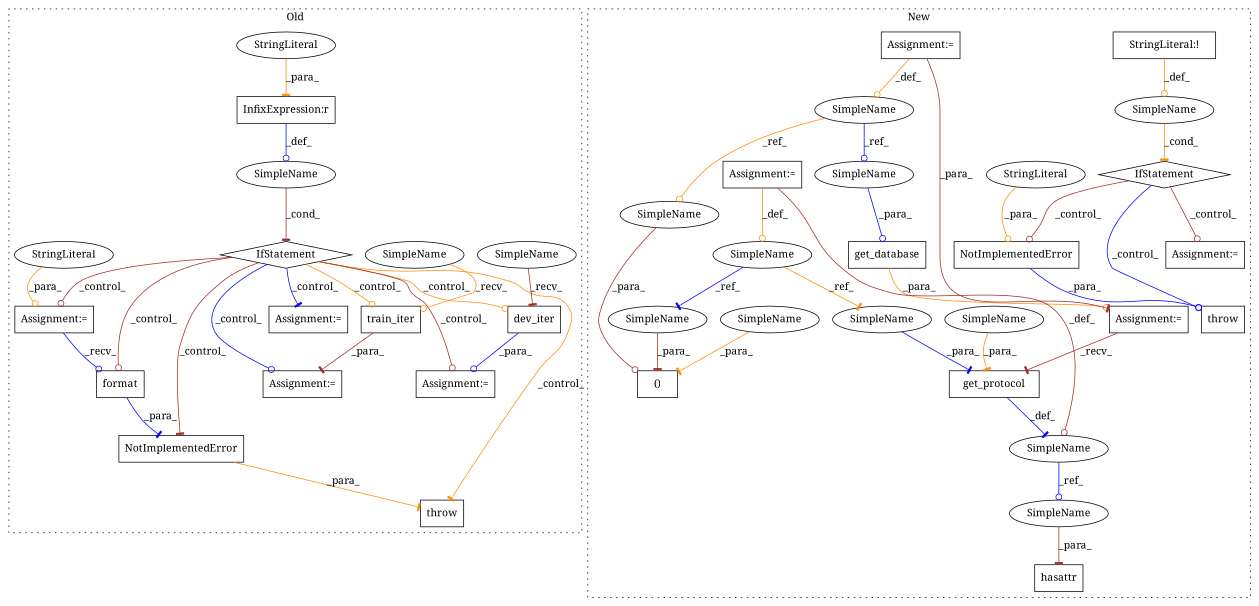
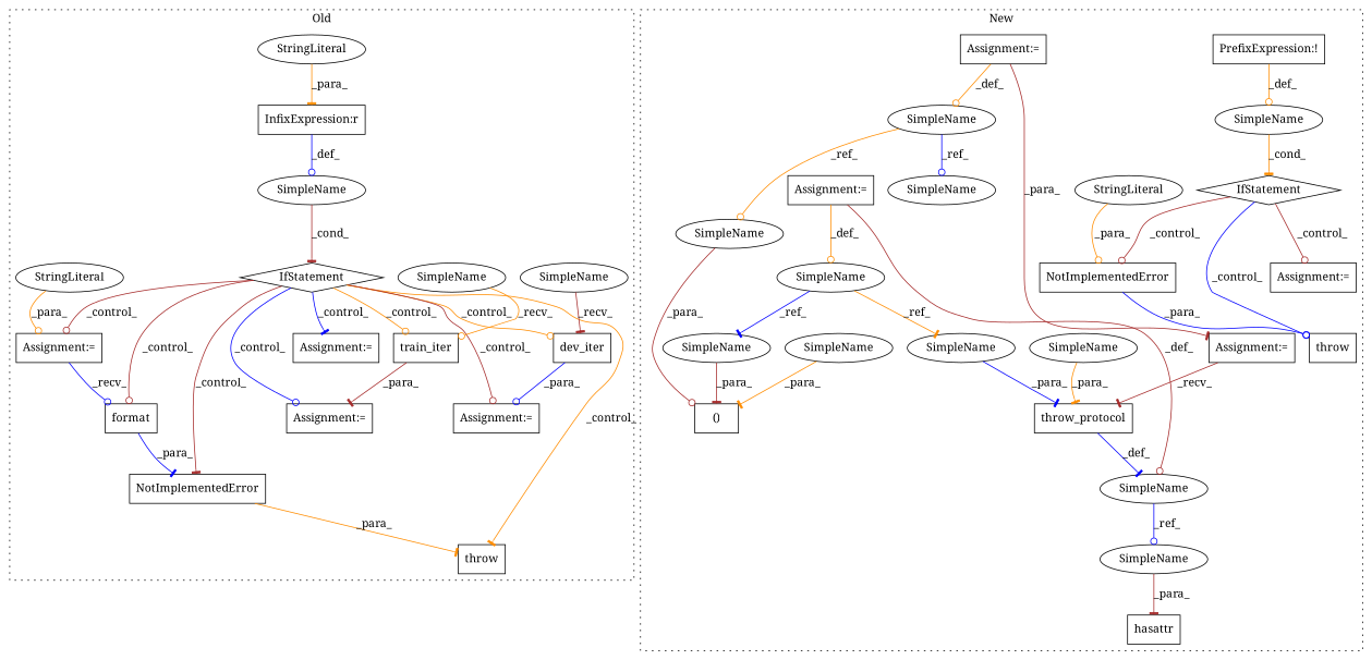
  digraph {
    fontname="Noto Serif"
    node [a=42 fontname="Noto Serif" l=1 shape=box]
    edge [arrowhead=odot color=darkorange fontname="Noto Serif"]
    n1 [a=32 l="7,1" label=format s="2517,2530"]
    n2 [label=SimpleName shape=ellipse l=""]
    n3 [a=53 l=6 label=throw s=2487]
    n4 [a=32 l="20,1" label=NotImplementedError s="2493,2531"]
    n5 [a=32 l=12 label=train_iter s=2315]
    n6 [a=32 l=10 label=dev_iter s=2398]
    n7 [a=25 l="4,2" label=IfStatement s="2088,2110" shape=diamond]
    n8 [a=27 l=4 label="InfixExpression:r" s=2099]
    n9 [a=45 l=7 label=StringLiteral s=2103 shape=ellipse]
    n10 [a=7 label="Assignment:=" s=2388]
    n11 [a=7 label="Assignment:=" s=2305]
    n12 [a=7 label="Assignment:=" s=2123]
    n13 [a=7 label="Assignment:=" s=2433]
    n14 [a=45 l=45 label=StringLiteral s=2434 shape=ellipse]
    n15 [l=8 label=SimpleName s=2306 shape=ellipse]
    n16 [l=8 label=SimpleName s=2389 shape=ellipse]
-   n17 [a=32 l="13,1" label=get_protocol s="2237,2263"]
-   n18 [a=38 label="StringLiteral:!" s=2274]
+   n17 [a=32 l="13,1" label=throw_protocol s="2237,2263"]
+   n18 [a=38 label="PrefixExpression:!" s=2274]
    n19 [a=32 l="20,1" label=NotImplementedError s="2315,2337"]
    n20 [label=SimpleName shape=ellipse l=""]
    n21 [a=53 l=6 label=throw s=2309]
-   n22 [a=32 l="13,1" label=get_database s="2181,2212"]
    n23 [a=45 l=2 label=StringLiteral s=2335 shape=ellipse]
    n24 [l=8 label=SimpleName s=2219 shape=ellipse]
    n25 [l=4 label=SimpleName s=1764 shape=ellipse]
    n26 [a=106 l=59 label="()" s=2087]
    n27 [a=25 l="4,2" label=IfStatement s="2270,2299" shape=diamond]
    n28 [a=32 l="8,1" label=hasattr s="2275,2298"]
    n29 [l=2 label=SimpleName s=1905 shape=ellipse]
    n30 [a=7 label="Assignment:=" s=2364]
    n31 [a=7 l=4 label="Assignment:=" s=1764]
    n32 [a=7 label="Assignment:=" s=2180]
    n33 [a=7 l=2 label="Assignment:=" s=1905]
    n34 [l=8 label=SimpleName s=2255 shape=ellipse]
    n35 [l=8 label=SimpleName s=2119 shape=ellipse]
    n36 [l=2 label=SimpleName s=2194 shape=ellipse]
    n37 [l=2 label=SimpleName s=2087 shape=ellipse]
    n38 [l=8 label=SimpleName s=2283 shape=ellipse]
    n39 [l=4 label=SimpleName s=2250 shape=ellipse]
    n40 [l=4 label=SimpleName s=2102 shape=ellipse]
    subgraph cluster_1 {
      label=Old
      style=dotted
      n1
      n2
      n3
      n4
      n5
      n6
      n7
      n8
      n9
      n10
      n11
      n12
      n13
      n14
      n15
      n16
    }
    subgraph cluster_2 {
      label=New
      style=dotted
      n17
      n18
      n19
      n20
      n21
-     n22
      n23
      n24
      n25
      n26
      n27
      n28
      n29
      n30
      n31
      n32
      n33
      n34
      n35
      n36
      n37
      n38
      n39
      n40
    }
    n1 -> n4 [arrowhead=tee color=blue label=_para_]
    n2 -> n7 [arrowhead=tee color=brown label=_cond_]
    n4 -> n3 [arrowhead=tee label=_para_]
    n5 -> n11 [arrowhead=tee color=brown label=_para_]
    n6 -> n10 [color=blue label=_para_]
    n7 -> n1 [color=brown label=_control_]
    n7 -> n3 [arrowhead=tee label=_control_]
    n7 -> n4 [arrowhead=tee color=brown label=_control_]
    n7 -> n5 [label=_control_]
    n7 -> n6 [label=_control_]
    n7 -> n10 [color=brown label=_control_]
    n7 -> n11 [color=blue label=_control_]
    n7 -> n12 [arrowhead=tee color=blue label=_control_]
    n7 -> n13 [color=brown label=_control_]
    n8 -> n2 [color=blue label=_def_]
    n9 -> n8 [arrowhead=tee label=_para_]
    n13 -> n1 [color=blue label=_recv_]
    n14 -> n13 [label=_para_]
    n15 -> n5 [label=_recv_]
    n16 -> n6 [arrowhead=tee color=brown label=_recv_]
    n17 -> n24 [arrowhead=tee color=blue label=_def_]
    n18 -> n20 [label=_def_]
    n19 -> n21 [color=blue label=_para_]
    n20 -> n27 [arrowhead=tee label=_cond_]
-   n22 -> n32 [label=_para_]
    n23 -> n19 [label=_para_]
    n24 -> n38 [color=blue label=_ref_]
    n25 -> n39 [arrowhead=tee label=_ref_]
    n25 -> n40 [arrowhead=tee color=blue label=_ref_]
    n27 -> n19 [color=brown label=_control_]
    n27 -> n21 [color=blue label=_control_]
    n27 -> n30 [color=brown label=_control_]
    n29 -> n36 [color=blue label=_ref_]
    n29 -> n37 [label=_ref_]
    n31 -> n24 [color=brown label=_def_]
    n31 -> n25 [label=_def_]
    n32 -> n17 [arrowhead=tee color=brown label=_recv_]
    n33 -> n29 [label=_def_]
    n33 -> n32 [arrowhead=tee color=brown label=_para_]
    n34 -> n17 [arrowhead=tee label=_para_]
    n35 -> n26 [arrowhead=tee label=_para_]
-   n36 -> n22 [color=blue label=_para_]
    n37 -> n26 [color=brown label=_para_]
    n38 -> n28 [arrowhead=tee color=brown label=_para_]
    n39 -> n17 [arrowhead=tee color=blue label=_para_]
    n40 -> n26 [arrowhead=tee color=brown label=_para_]
  }
